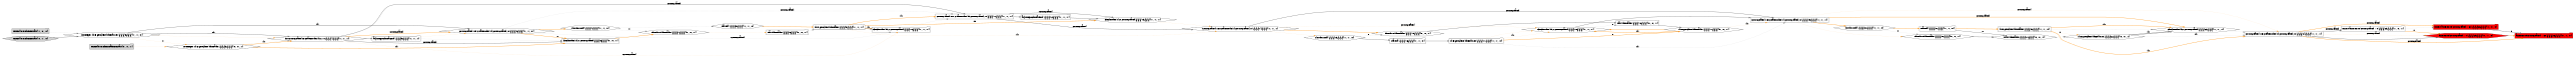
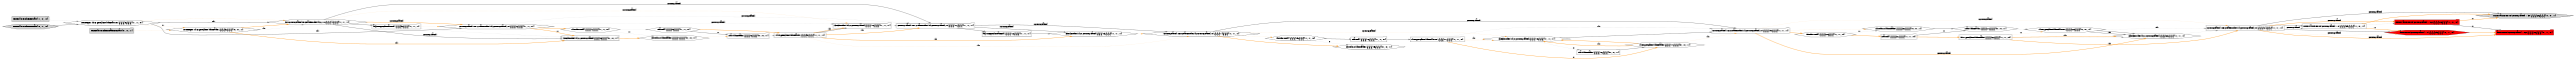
  digraph {
    rankdir=LR
    node [fillcolor=white shape=hexagon style=filled]
    edge [color=gray40 style=bold]
    n1 [label="countCreated += createNodes(zk,countCreated,10)@@@11@@@['1', '1', '1']" shape=folder]
    n2 [label="adjustEpochNearEnd()@@@12@@@['1', '1', '1']" shape=folder]
    n3 [label="checkNodes(zk,0,countCreated)@@@13@@@['1', '1', '1']"]
    n4 [label="countCreated += createNodes(zk,countCreated,10)@@@14@@@['1', '1', '1']"]
    n5 [label="checkNodes(zk,0,countCreated)@@@18@@@['1', '1', '1']"]
    n6 [label="countCreated += createNodes(zk,countCreated,10)@@@19@@@['1', '1', '1']" shape=folder]
    n7 [label="shutdownAll()@@@15@@@['1', '1', '0']"]
    n8 [label="shutdown(idxLeader)@@@15@@@['0', '0', '1']"]
    n9 [label="Assert.assertTrue(countCreated > 0)@@@25@@@['1', '0', '1']" shape=folder]
    n10 [fillcolor=red label="Assert.assertTrue(countCreated < 60)@@@26@@@['1', '0', '0']" shape=folder]
    n11 [fillcolor=red label="assertTrue(countCreated > 0)@@@25@@@['0', '1', '0']"]
+   n12 [fillcolor=lightgray label="Assert.assertTrue(countCreated < 50)@@@26@@@['0', '0', '1']"]
    n13 [fillcolor=red label="assertTrue(countCreated < 60)@@@26@@@['0', '1', '0']" shape=folder]
    n14 [label="int countCreated = createNodes(zk,0,10)@@@4@@@['1', '1', '1']"]
    n15 [label="checkNodes(zk,0,countCreated)@@@6@@@['0', '0', '1']" shape=folder]
    n16 [label="adjustEpochNearEnd()@@@5@@@['1', '1', '1']" shape=folder]
    n17 [label="checkNodes(zk,0,countCreated)@@@10@@@['1', '1', '1']" shape=folder]
    n18 [label="countCreated += createNodes(zk,countCreated,10)@@@6@@@['1', '1', '0']"]
    n19 [label="shutdown(idxLeader)@@@7@@@['0', '0', '1']"]
    n20 [label="shutdownAll()@@@7@@@['1', '1', '0']"]
    n21 [label="startAll()@@@16@@@['1', '1', '0']" shape=folder]
    n22 [label="zk = getClient(idxFollower)@@@17@@@['1', '1', '0']" shape=folder]
    n23 [label="zk = getClient(idxLeader)@@@17@@@['0', '0', '1']"]
    n24 [label="start(idxLeader)@@@16@@@['0', '0', '1']" shape=folder]
    n25 [label="start(idxLeader)@@@8@@@['0', '0', '1']" shape=folder]
    n26 [label="checkNodes(zk,0,countCreated)@@@23@@@['1', '1', '1']"]
    n27 [label="countCreated += createNodes(zk,countCreated,10)@@@24@@@['1', '1', '1']" shape=folder]
    n28 [label="shutdownAll()@@@20@@@['1', '1', '0']"]
    n29 [label="shutdown(idxLeader)@@@20@@@['0', '0', '1']"]
    n30 [label="startAll()@@@21@@@['1', '1', '0']" shape=folder]
    n31 [label="start(idxLeader)@@@21@@@['0', '0', '1']"]
    n32 [label="zk = getClient(idxLeader)@@@22@@@['1', '1', '0']" shape=folder]
    n33 [label="zk = getClient(idxFollower)@@@22@@@['0', '0', '1']"]
    n34 [label="zk = getClient(idxLeader)@@@9@@@['1', '1', '1']" shape=folder]
    n35 [label="ZooKeeper zk = getClient(idxFollower)@@@3@@@['1', '1', '0']"]
    n36 [label="ZooKeeper zk = getClient(idxLeader)@@@3@@@['0', '0', '1']"]
    n37 [label="startAll()@@@8@@@['1', '1', '0']"]
    n38 [fillcolor=lightgray label="testRolloverThenRestart['1', '0', '0']" shape=folder]
    n39 [fillcolor=lightgray label="testRolloverThenRestart['0', '1', '0']"]
    n40 [fillcolor=lightgray label="testRolloverThenLeaderRestart['0', '0', '1']" shape=folder]
    n1 -> n2
    n1 -> n3 [label=countCreated]
    n1 -> n4 [label=countCreated]
    n2 -> n3
    n3 -> n4 [color=darkorange style=dotted]
    n4 -> n5 [color=darkorange label=countCreated style=dotted]
    n4 -> n6 [label=countCreated]
    n4 -> n7 [color=darkorange style=dotted]
    n4 -> n8 [color=darkorange]
    n5 -> n6
    n5 -> n24 [label=0 style=dotted]
    n6 -> n26 [color=darkorange label=countCreated]
    n6 -> n27 [color=darkorange label=countCreated style=dotted]
    n6 -> n28 [color=darkorange]
    n6 -> n29 [color=darkorange style=dotted]
    n7 -> n8 [label=0 style=dotted]
    n7 -> n21
-   n8 -> n24
    n9 -> n10 [style=dotted]
    n9 -> n11 [color=darkorange label=0]
+   n9 -> n12 [color=darkorange]
+   n10 -> n12 [color=darkorange label=0]
    n10 -> n13 [label=0]
    n11 -> n13 [color=darkorange]
    n14 -> n1 [label=countCreated]
    n14 -> n15 [label=countCreated]
    n14 -> n16
    n14 -> n17 [color=darkorange label=countCreated style=dotted]
    n14 -> n18 [color=darkorange label=countCreated]
    n15 -> n19 [color=darkorange]
    n16 -> n15 [style=dotted]
    n16 -> n18 [color=darkorange style=dotted]
    n17 -> n1 [style=dotted]
    n18 -> n1 [label=countCreated style=dotted]
    n18 -> n15 [color=darkorange label=0]
    n18 -> n17 [label=countCreated style=dotted]
    n18 -> n20 [color=darkorange]
    n19 -> n25 [color=darkorange style=dotted]
    n20 -> n19 [label=0 style=dotted]
    n20 -> n37 [style=dotted]
    n21 -> n22
    n22 -> n5 [color=darkorange style=dotted]
    n22 -> n5 [color=darkorange label=zk style=dotted]
    n22 -> n6 [label=zk style=dotted]
    n22 -> n23 [color=darkorange label=0]
    n23 -> n5 [color=darkorange]
    n23 -> n5 [color=darkorange label=zk]
    n23 -> n6 [color=darkorange label=zk style=dotted]
    n24 -> n23
    n25 -> n34 [style=dotted]
    n26 -> n27 [style=dotted]
    n27 -> n9
    n27 -> n9 [label=countCreated style=dotted]
    n27 -> n10 [color=darkorange label=countCreated]
    n27 -> n11
    n27 -> n11 [color=darkorange label=countCreated style=dotted]
+   n27 -> n12 [label=countCreated]
    n27 -> n13 [color=darkorange label=countCreated]
    n28 -> n29 [label=0 style=dotted]
    n28 -> n30 [color=darkorange]
    n29 -> n31
    n30 -> n31 [label=0]
    n30 -> n32 [color=darkorange]
    n31 -> n33 [style=dotted]
    n32 -> n26 [color=darkorange label=zk]
    n32 -> n26 [style=dotted]
    n32 -> n27 [color=darkorange label=zk]
    n32 -> n33 [color=darkorange label=0 style=dotted]
    n33 -> n26 [label=zk]
    n33 -> n26
    n33 -> n27 [label=zk style=dotted]
    n34 -> n1 [color=darkorange label=zk]
    n34 -> n3 [color=darkorange label=zk]
    n34 -> n4 [color=darkorange label=zk style=dotted]
    n34 -> n17 [color=darkorange label=zk]
    n34 -> n17
    n35 -> n14 [color=darkorange style=dotted]
    n35 -> n14 [label=zk]
    n35 -> n18 [label=zk]
    n35 -> n36 [color=darkorange label=0 style=dotted]
    n36 -> n14 [label=zk style=dotted]
    n36 -> n14 [color=darkorange]
    n36 -> n15 [color=darkorange label=zk]
+   n37 -> n25 [label=0]
    n37 -> n34 [color=darkorange]
    n38 -> n35 [style=dotted]
    n39 -> n35
    n40 -> n36 [color=darkorange style=dotted]
  }
